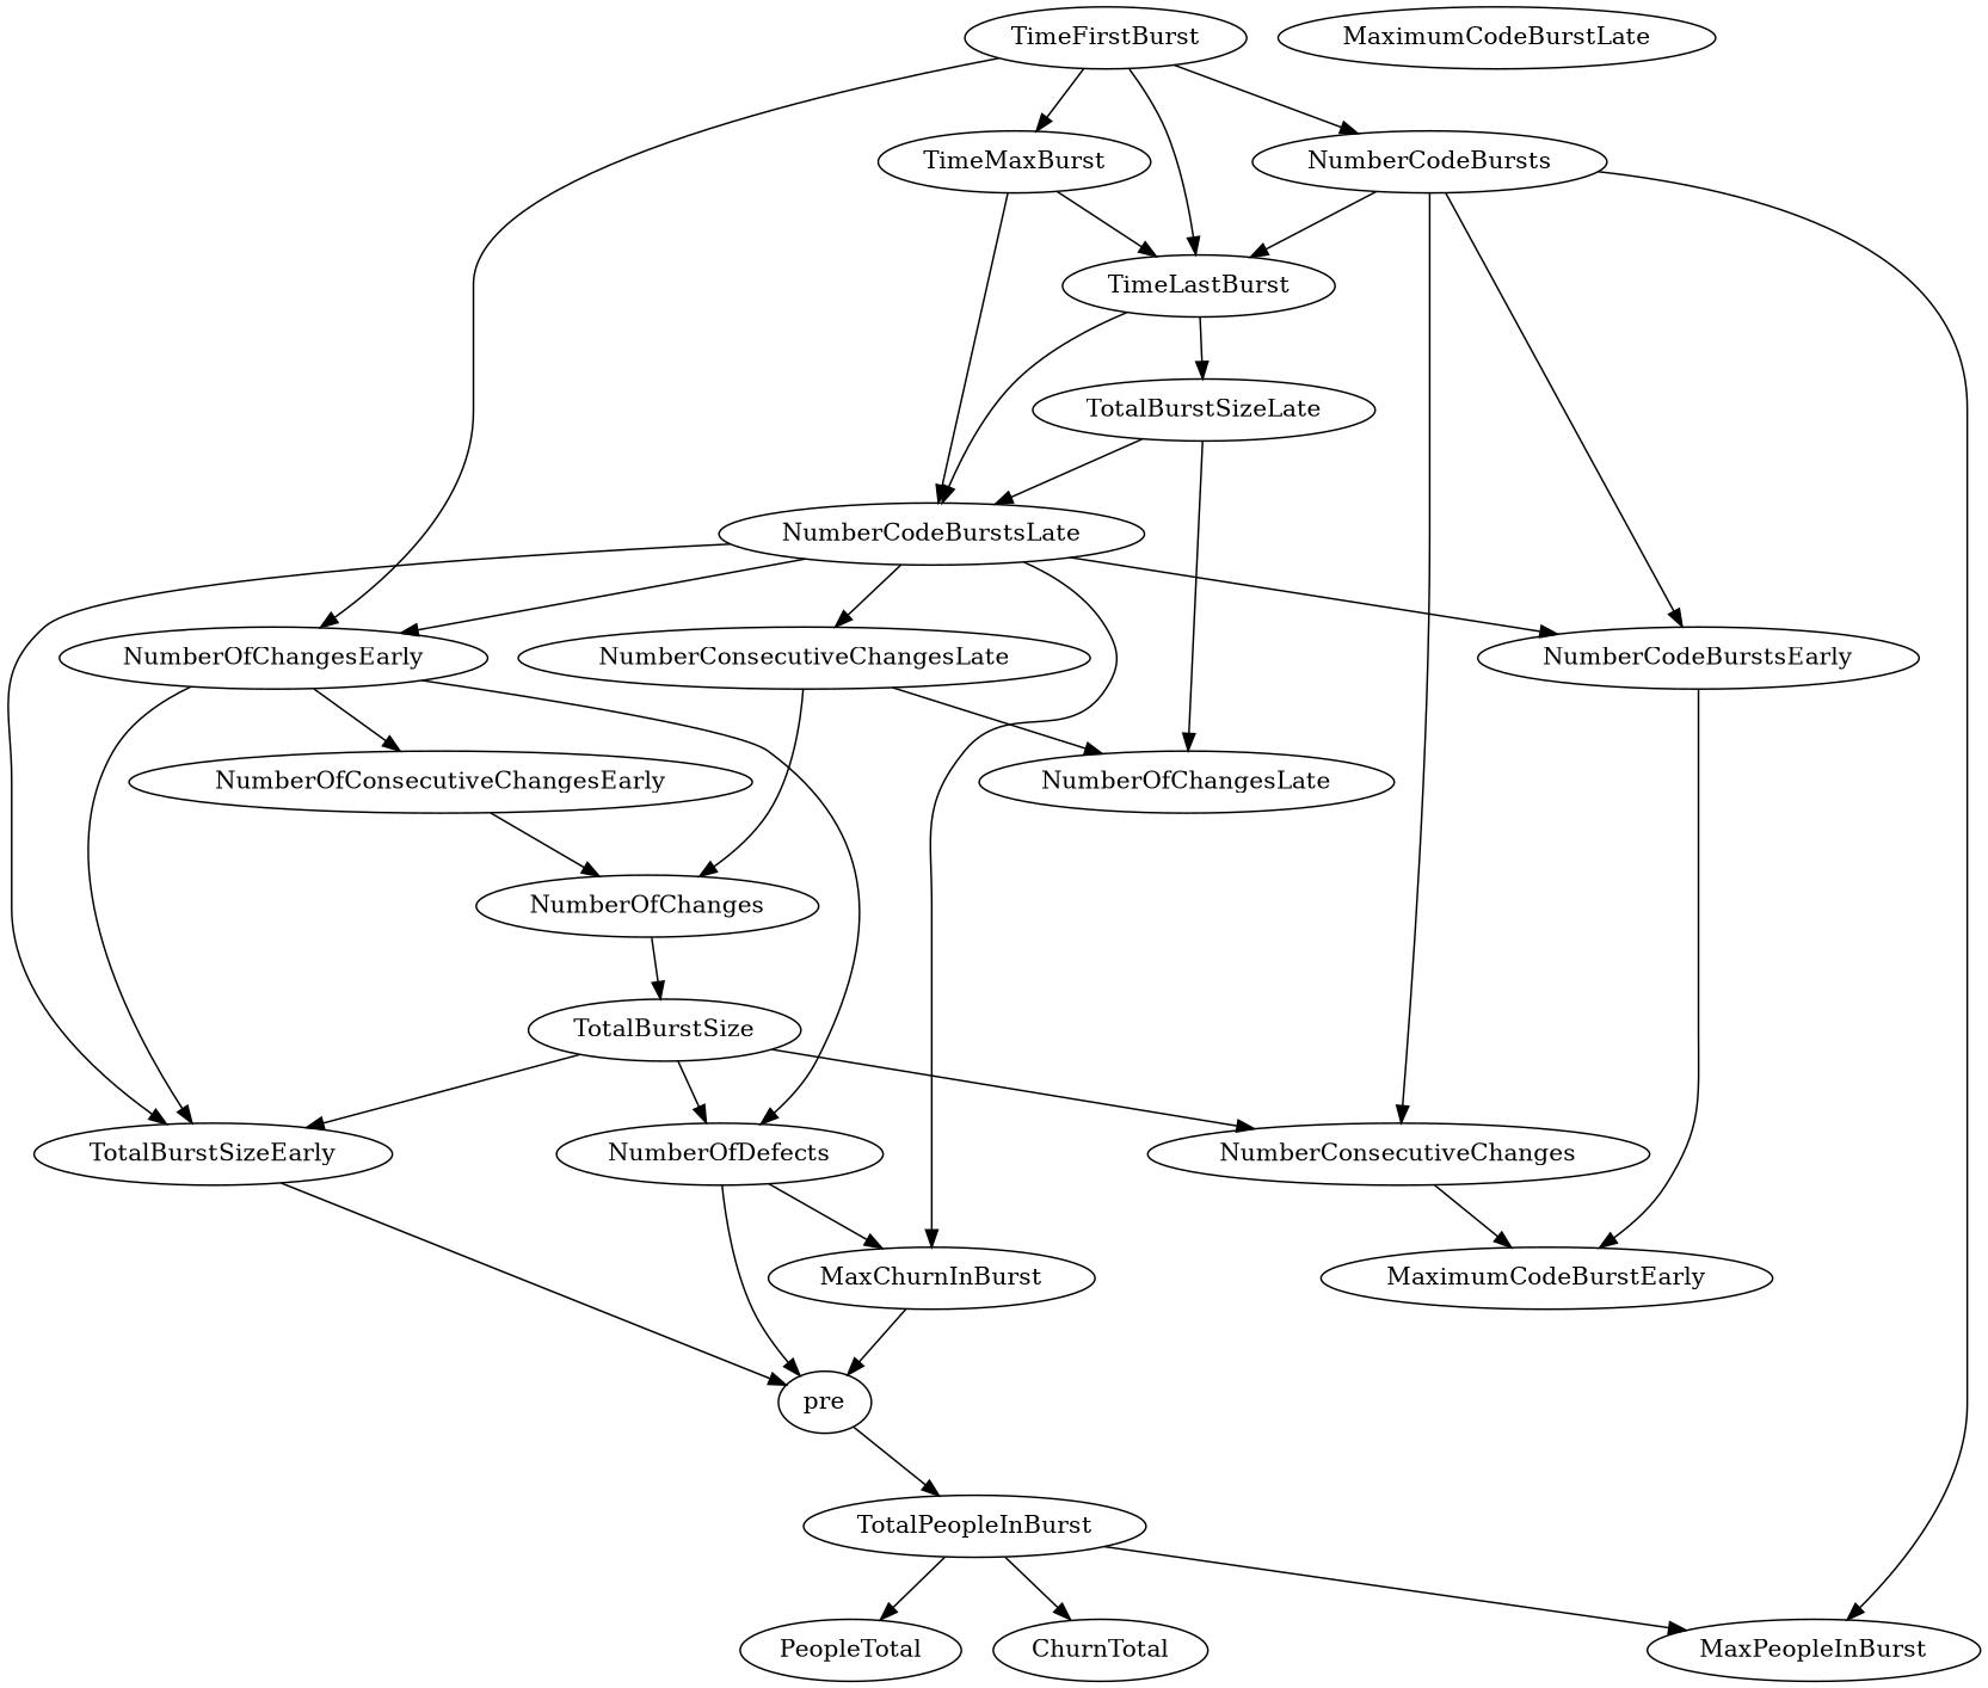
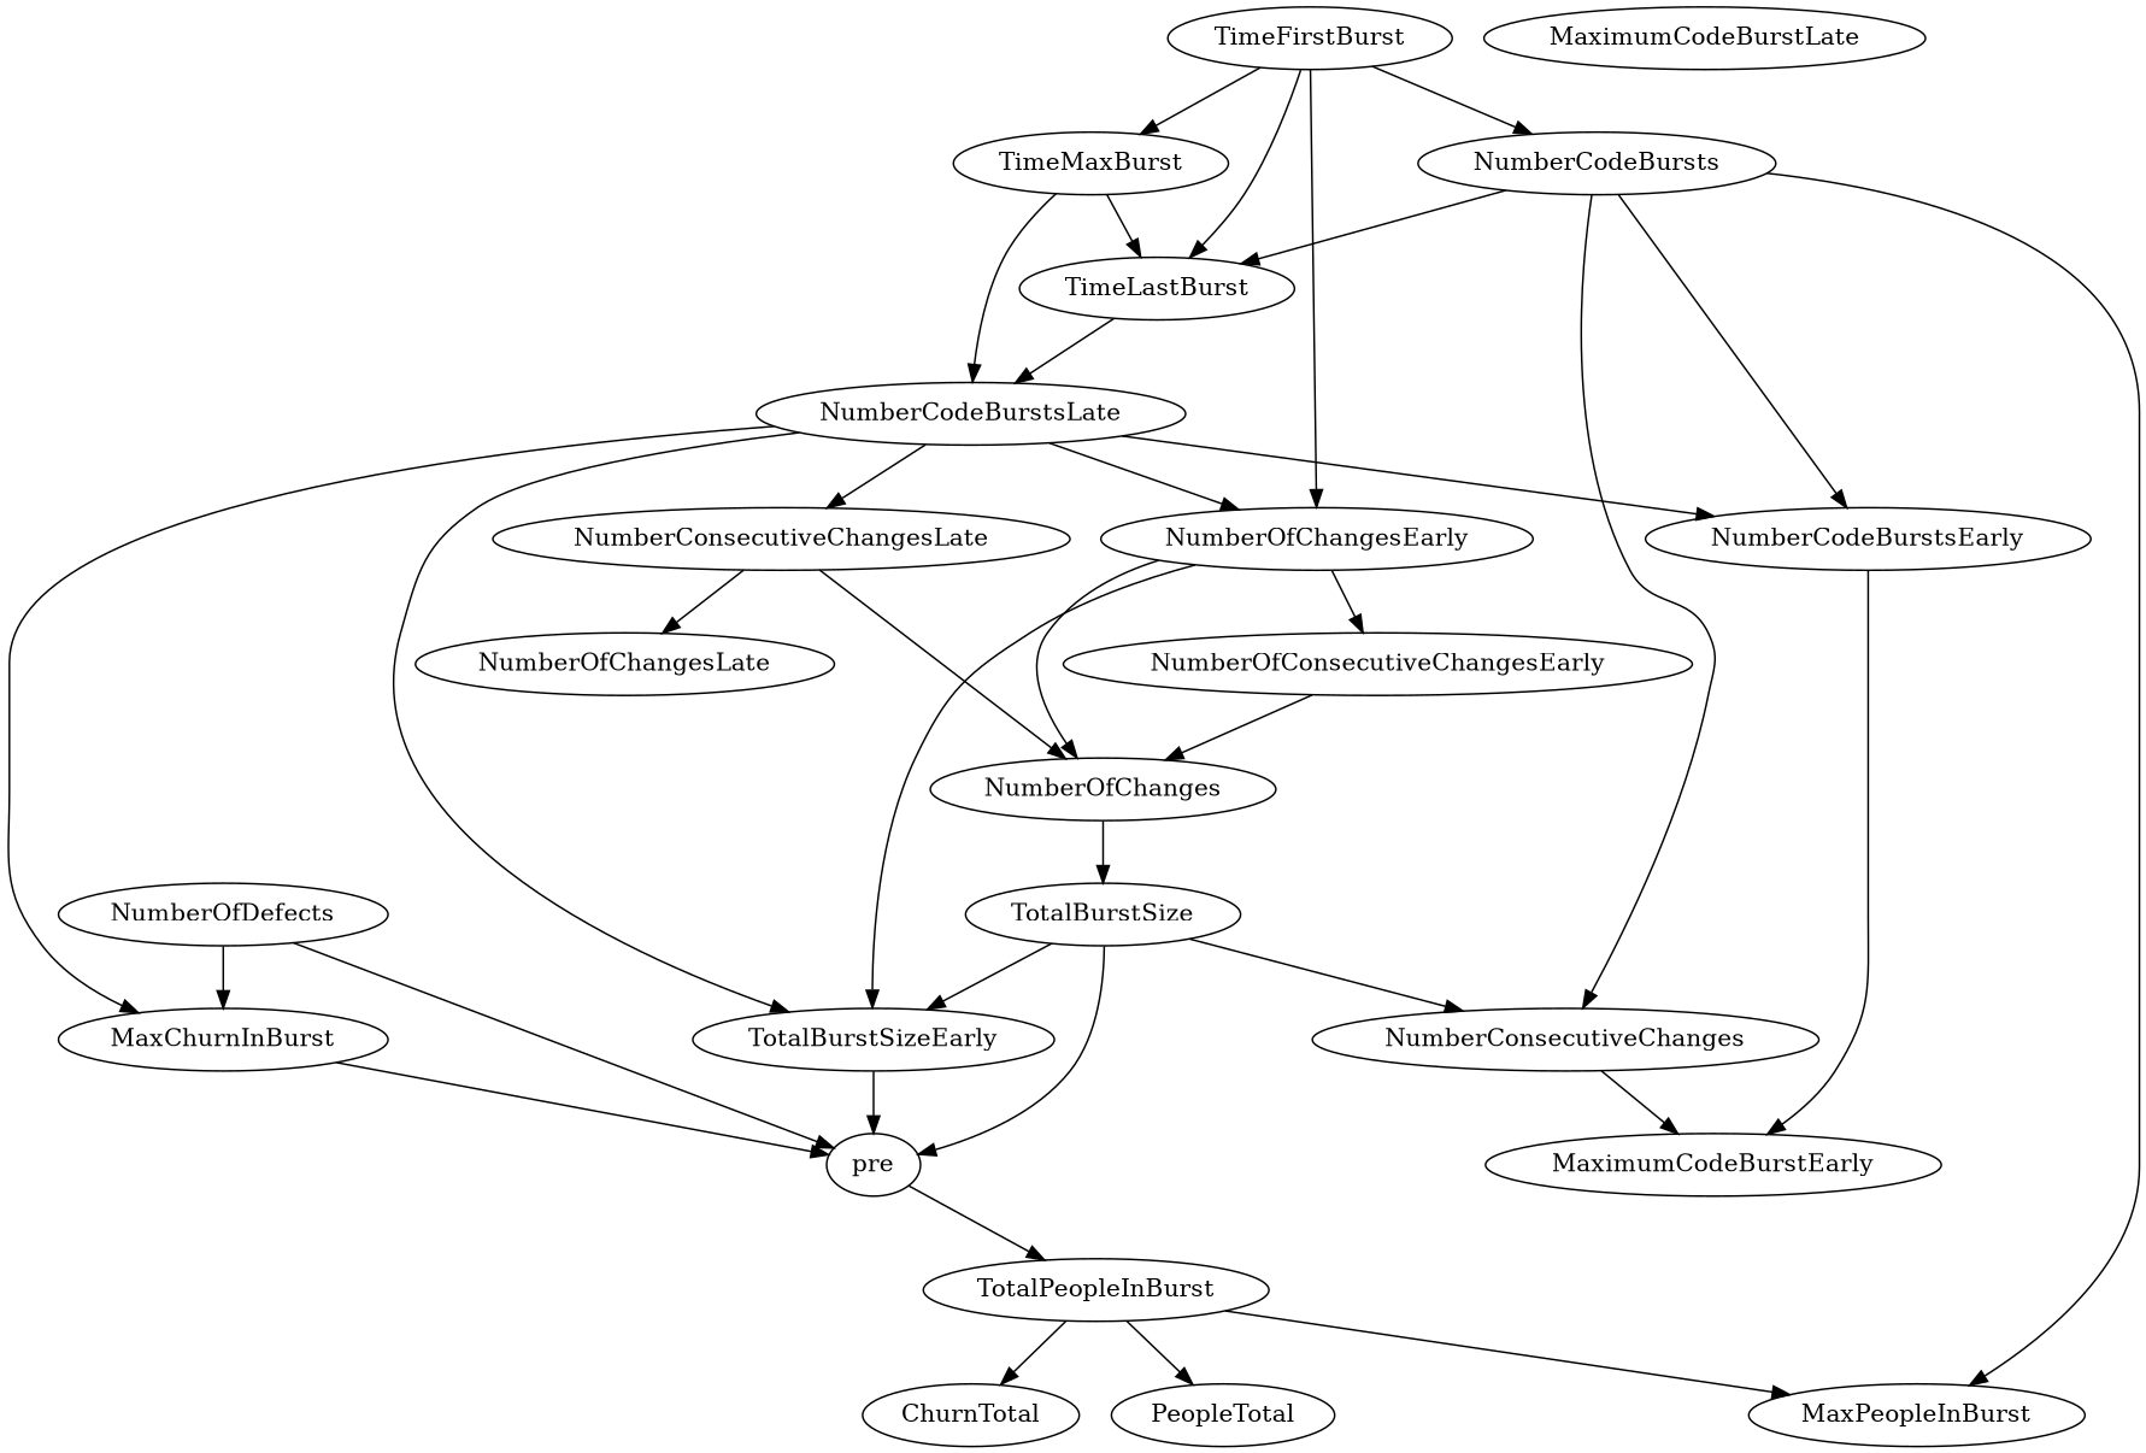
  digraph {
    TotalPeopleInBurst
    MaxPeopleInBurst
    ChurnTotal
    PeopleTotal
    MaximumCodeBurstLate
    NumberOfChanges
    TotalBurstSize
    TotalBurstSizeEarly
    NumberOfDefects
    NumberConsecutiveChanges
-   TotalBurstSizeLate
    NumberCodeBurstsLate
    NumberOfChangesLate
    NumberConsecutiveChangesLate
    NumberOfChangesEarly
    MaxChurnInBurst
    NumberCodeBurstsEarly
    NumberOfConsecutiveChangesEarly
    pre
    MaximumCodeBurstEarly
    TimeFirstBurst
    TimeMaxBurst
    TimeLastBurst
    NumberCodeBursts
    TotalPeopleInBurst -> MaxPeopleInBurst
    TotalPeopleInBurst -> ChurnTotal
    TotalPeopleInBurst -> PeopleTotal
    NumberOfChanges -> TotalBurstSize
    TotalBurstSize -> TotalBurstSizeEarly
-   TotalBurstSize -> NumberOfDefects
+   TotalBurstSize -> pre
    TotalBurstSize -> NumberConsecutiveChanges
    TotalBurstSizeEarly -> pre
    NumberOfDefects -> MaxChurnInBurst
    NumberOfDefects -> pre
    NumberConsecutiveChanges -> MaximumCodeBurstEarly
-   TotalBurstSizeLate -> NumberCodeBurstsLate
-   TotalBurstSizeLate -> NumberOfChangesLate
    NumberCodeBurstsLate -> TotalBurstSizeEarly
    NumberCodeBurstsLate -> NumberConsecutiveChangesLate
    NumberCodeBurstsLate -> NumberOfChangesEarly
    NumberCodeBurstsLate -> MaxChurnInBurst
    NumberCodeBurstsLate -> NumberCodeBurstsEarly
    NumberConsecutiveChangesLate -> NumberOfChanges
    NumberConsecutiveChangesLate -> NumberOfChangesLate
-   NumberOfChangesEarly -> NumberOfDefects
+   NumberOfChangesEarly -> NumberOfChanges
    NumberOfChangesEarly -> TotalBurstSizeEarly
    NumberOfChangesEarly -> NumberOfConsecutiveChangesEarly
    MaxChurnInBurst -> pre
    NumberCodeBurstsEarly -> MaximumCodeBurstEarly
    NumberOfConsecutiveChangesEarly -> NumberOfChanges
    pre -> TotalPeopleInBurst
    TimeFirstBurst -> NumberOfChangesEarly
    TimeFirstBurst -> TimeMaxBurst
    TimeFirstBurst -> TimeLastBurst
    TimeFirstBurst -> NumberCodeBursts
    TimeMaxBurst -> NumberCodeBurstsLate
    TimeMaxBurst -> TimeLastBurst
-   TimeLastBurst -> TotalBurstSizeLate
    TimeLastBurst -> NumberCodeBurstsLate
    NumberCodeBursts -> MaxPeopleInBurst
    NumberCodeBursts -> NumberConsecutiveChanges
    NumberCodeBursts -> NumberCodeBurstsEarly
    NumberCodeBursts -> TimeLastBurst
  }
